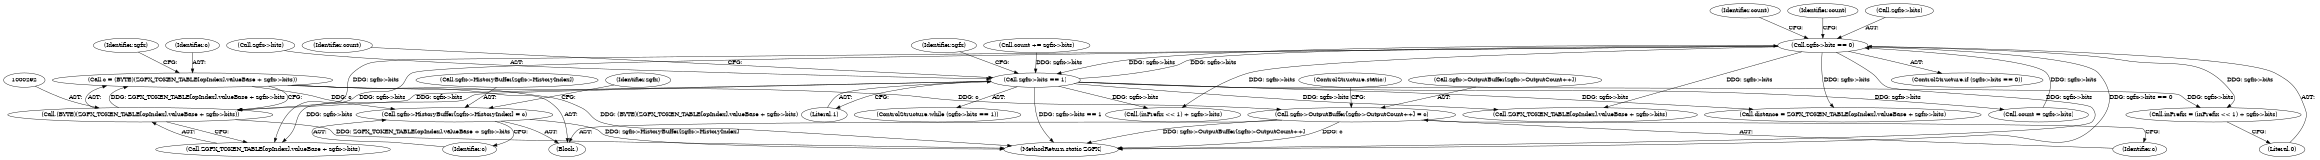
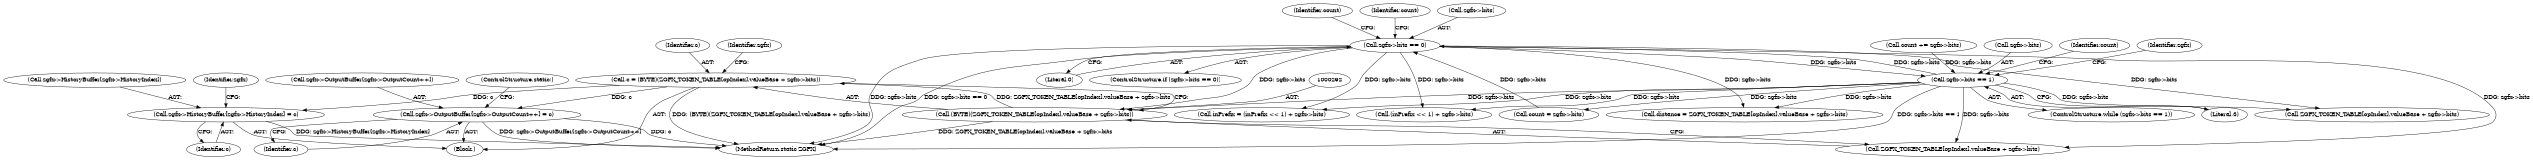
  digraph {
    fontname="DejaVu Serif"
    node [fontname="DejaVu Serif"]
    edge [fontname="DejaVu Serif"]
    n1 [label="(Call,c = (BYTE)(ZGFX_TOKEN_TABLE[opIndex].valueBase + zgfx->bits))"]
    n2 [label="(Call,(BYTE)(ZGFX_TOKEN_TABLE[opIndex].valueBase + zgfx->bits))"]
    n3 [label="(Call,zgfx->HistoryBuffer[zgfx->HistoryIndex] = c)"]
    n4 [label="(Call,zgfx->OutputBuffer[zgfx->OutputCount++] = c)"]
    n5 [label="(Block,)"]
    n6 [label="(MethodReturn,static ZGFX)"]
    n7 [label="(Call,ZGFX_TOKEN_TABLE[opIndex].valueBase + zgfx->bits)"]
    n8 [label="(Identifier,c)"]
    n9 [label="(Identifier,c)"]
    n10 [label="(Call,zgfx->bits == 0)"]
    n11 [label="(Call,zgfx->bits == 1)"]
    n12 [label="(ControlStructure,if (zgfx->bits == 0))"]
    n13 [label="(Call,distance = ZGFX_TOKEN_TABLE[opIndex].valueBase + zgfx->bits)"]
    n14 [label="(Call,(inPrefix << 1) + zgfx->bits)"]
    n15 [label="(Call,ZGFX_TOKEN_TABLE[opIndex].valueBase + zgfx->bits)"]
    n16 [label="(Call,inPrefix = (inPrefix << 1) + zgfx->bits)"]
    n17 [label="(Literal,0)"]
    n18 [label="(Call,count = zgfx->bits)"]
-   n19 [label="(Literal,1)"]
+   n19 [label="(Literal,3)"]
    n20 [label="(ControlStructure,while (zgfx->bits == 1))"]
    n21 [label="(Call,count += zgfx->bits)"]
    n22 [label="(Call,zgfx->bits)"]
    n23 [label="(Identifier,count)"]
    n24 [label="(Identifier,c)"]
    n25 [label="(Identifier,count)"]
    n26 [label="(Call,zgfx->HistoryBuffer[zgfx->HistoryIndex])"]
    n27 [label="(Identifier,zgfx)"]
    n28 [label="(Identifier,count)"]
    n29 [label="(Identifier,zgfx)"]
    n30 [label="(Call,zgfx->bits)"]
    n31 [label="(ControlStructure,static;)"]
    n32 [label="(Call,zgfx->OutputBuffer[zgfx->OutputCount++])"]
    n33 [label="(Identifier,zgfx)"]
    1000292
    n1 -> n2 [label="CFG: "]
    n1 -> n3 [label="DDG: c"]
    n1 -> n4 [label="DDG: c"]
    n1 -> n5 [label="AST: "]
    n1 -> n6 [label="DDG: (BYTE)(ZGFX_TOKEN_TABLE[opIndex].valueBase + zgfx->bits)"]
    n2 -> n1 [label="AST: "]
    n2 -> n1 [label="DDG: ZGFX_TOKEN_TABLE[opIndex].valueBase + zgfx->bits"]
    n2 -> n6 [label="DDG: ZGFX_TOKEN_TABLE[opIndex].valueBase + zgfx->bits"]
    n2 -> n7 [label="CFG: "]
    n3 -> n5 [label="AST: "]
    n3 -> n6 [label="DDG: zgfx->HistoryBuffer[zgfx->HistoryIndex]"]
    n3 -> n8 [label="CFG: "]
    n4 -> n5 [label="AST: "]
    n4 -> n6 [label="DDG: zgfx->OutputBuffer[zgfx->OutputCount++]"]
    n4 -> n6 [label="DDG: c"]
    n4 -> n9 [label="CFG: "]
    n7 -> n2 [label="AST: "]
    n8 -> n3 [label="AST: "]
    n9 -> n4 [label="AST: "]
    n10 -> n2 [label="DDG: zgfx->bits"]
    n10 -> n6 [label="DDG: zgfx->bits"]
    n10 -> n6 [label="DDG: zgfx->bits == 0"]
    n10 -> n7 [label="DDG: zgfx->bits"]
    n10 -> n11 [label="DDG: zgfx->bits"]
    n10 -> n12 [label="AST: "]
    n10 -> n13 [label="DDG: zgfx->bits"]
    n10 -> n14 [label="DDG: zgfx->bits"]
    n10 -> n15 [label="DDG: zgfx->bits"]
    n10 -> n16 [label="DDG: zgfx->bits"]
-   n16 -> n17 [label="CFG: "]
+   n10 -> n17 [label="CFG: "]
    n11 -> n2 [label="DDG: zgfx->bits"]
    n11 -> n6 [label="DDG: zgfx->bits == 1"]
    n11 -> n7 [label="DDG: zgfx->bits"]
    n11 -> n10 [label="DDG: zgfx->bits"]
    n11 -> n13 [label="DDG: zgfx->bits"]
    n11 -> n14 [label="DDG: zgfx->bits"]
    n11 -> n15 [label="DDG: zgfx->bits"]
    n11 -> n16 [label="DDG: zgfx->bits"]
    n11 -> n18 [label="DDG: zgfx->bits"]
    n11 -> n19 [label="CFG: "]
    n11 -> n20 [label="AST: "]
    n17 -> n10 [label="AST: "]
    n18 -> n10 [label="DDG: zgfx->bits"]
    n19 -> n11 [label="AST: "]
    n21 -> n11 [label="DDG: zgfx->bits"]
    n22 -> n11 [label="AST: "]
    n23 -> n10 [label="CFG: "]
    n24 -> n1 [label="AST: "]
    n25 -> n11 [label="CFG: "]
    n26 -> n3 [label="AST: "]
    n27 -> n3 [label="CFG: "]
    n28 -> n10 [label="CFG: "]
    n29 -> n11 [label="CFG: "]
    n30 -> n10 [label="AST: "]
    n31 -> n4 [label="CFG: "]
    n32 -> n4 [label="AST: "]
    n33 -> n1 [label="CFG: "]
    1000292 -> n2 [label="AST: "]
  }
